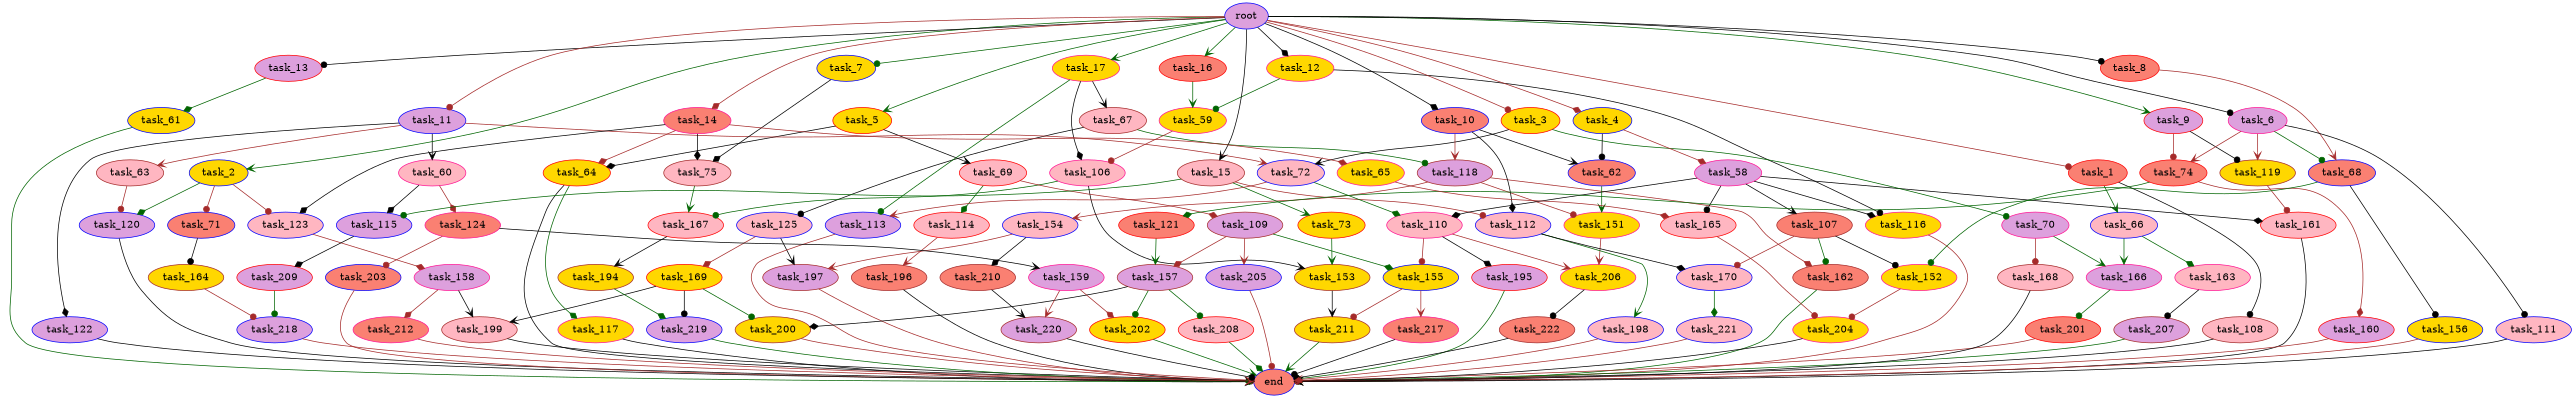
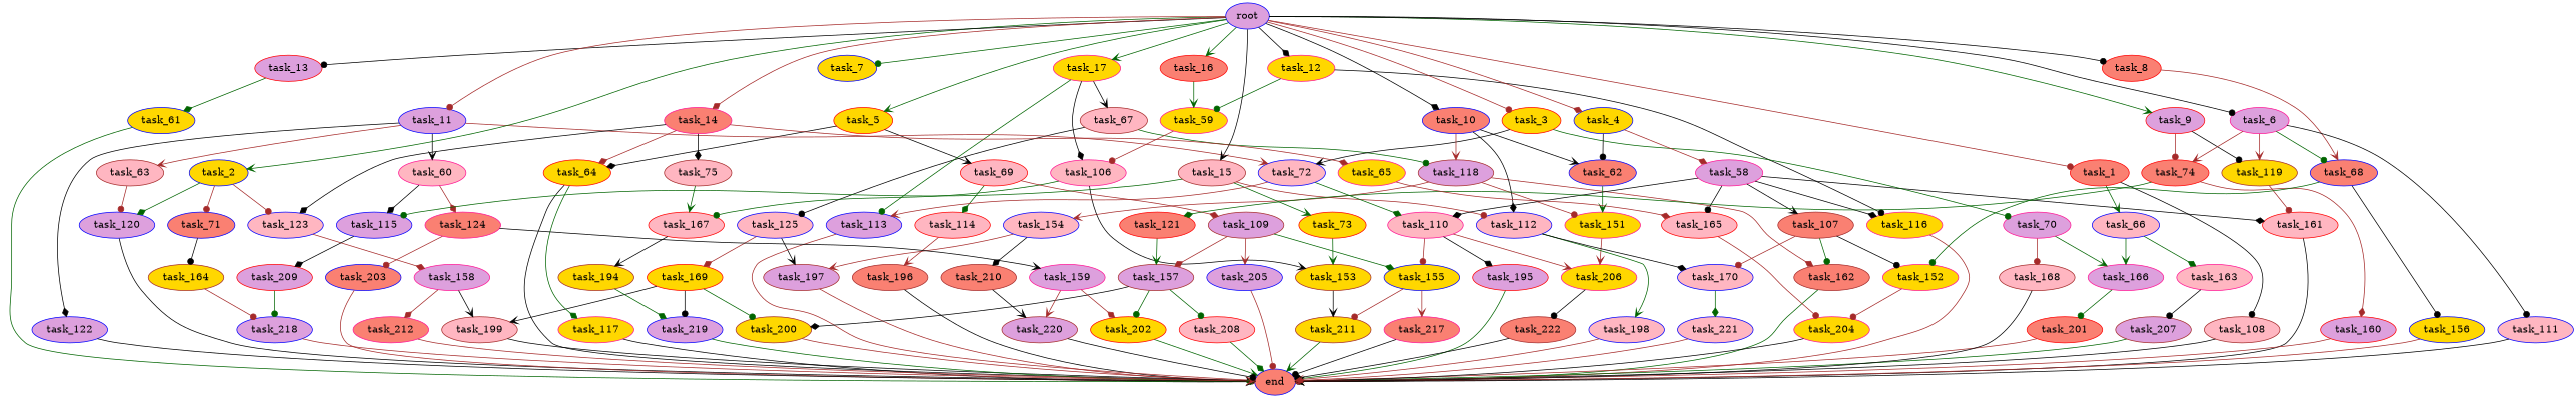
  digraph {
    node [color=blue fillcolor=gold style=filled]
    edge [arrowhead=dot color=black]
    task_67 [color=brown fillcolor=lightpink]
    task_118 [color=brown fillcolor=plum]
    task_125 [fillcolor=lightpink]
    task_151 [color=deeppink]
    task_154 [fillcolor=lightpink]
    task_162 [color=brown fillcolor=salmon]
    task_169 [color=red]
    task_197 [color=brown fillcolor=plum]
    task_12 [color=deeppink]
    task_116 [color=deeppink]
    task_59 [color=deeppink]
    end [fillcolor=salmon]
    task_106 [color=deeppink fillcolor=lightpink]
    task_201 [color=red fillcolor=salmon]
    task_5 [color=red]
    task_64 [color=red]
    task_69 [color=red fillcolor=lightpink]
    task_117 [color=deeppink]
    task_114 [color=red fillcolor=lightpink]
    task_109 [color=brown fillcolor=plum]
    task_211 [color=brown]
    task_217 [color=deeppink fillcolor=salmon]
    task_63 [color=brown fillcolor=lightpink]
    task_120 [fillcolor=plum]
    task_196 [color=brown fillcolor=salmon]
    task_164 [color=brown]
    task_218 [fillcolor=plum]
    task_203 [fillcolor=salmon]
    task_17 [color=deeppink]
    task_113 [fillcolor=plum]
    task_167 [color=red fillcolor=lightpink]
    task_153 [color=brown]
    task_2
    task_71 [fillcolor=salmon]
    task_123 [fillcolor=lightpink]
    task_158 [color=deeppink fillcolor=plum]
    task_121 [color=red fillcolor=salmon]
    task_157 [color=brown fillcolor=plum]
    task_200 [color=brown]
    task_202 [color=red]
    task_208 [color=red fillcolor=lightpink]
    task_13 [color=red fillcolor=plum]
    task_61
    task_161 [color=red fillcolor=lightpink]
    task_166 [color=deeppink fillcolor=plum]
    task_199 [color=brown fillcolor=lightpink]
    task_219 [fillcolor=plum]
    task_207 [color=brown fillcolor=plum]
    task_60 [color=deeppink fillcolor=lightpink]
    task_115 [fillcolor=plum]
    task_124 [color=deeppink fillcolor=salmon]
    task_209 [color=red fillcolor=plum]
    task_159 [color=deeppink fillcolor=plum]
    task_15 [color=brown fillcolor=lightpink]
    task_112 [fillcolor=lightpink]
    task_73 [color=red]
    task_198 [fillcolor=lightpink]
    task_170 [fillcolor=lightpink]
    task_163 [color=deeppink fillcolor=lightpink]
    task_58 [color=deeppink fillcolor=plum]
    task_165 [color=red fillcolor=lightpink]
    task_110 [color=deeppink fillcolor=lightpink]
    task_107 [color=brown fillcolor=salmon]
    task_204 [color=deeppink]
    task_155
    task_206 [color=deeppink]
    task_195 [color=red fillcolor=plum]
    task_152 [color=deeppink]
    task_11 [fillcolor=plum]
    task_72 [fillcolor=lightpink]
    task_122 [fillcolor=plum]
    task_194 [color=brown]
    task_156
    root [fillcolor=plum]
    task_9 [color=red fillcolor=plum]
    task_8 [color=red fillcolor=salmon]
    task_1 [color=red fillcolor=salmon]
    task_3 [color=red]
    task_7
    task_4
    task_16 [color=red fillcolor=salmon]
    task_6 [color=deeppink fillcolor=plum]
    task_10 [fillcolor=salmon]
    task_14 [color=deeppink fillcolor=salmon]
    task_119 [color=brown]
    task_74 [color=red fillcolor=salmon]
    task_68 [fillcolor=salmon]
    task_66 [fillcolor=lightpink]
    task_108 [color=brown fillcolor=lightpink]
    task_70 [color=deeppink fillcolor=plum]
    task_75 [color=brown fillcolor=lightpink]
    task_62 [fillcolor=salmon]
    task_111 [fillcolor=lightpink]
    task_65 [color=deeppink]
    task_205 [fillcolor=plum]
    task_160 [color=red fillcolor=plum]
    task_222 [color=brown fillcolor=salmon]
    task_168 [color=brown fillcolor=lightpink]
    task_212 [color=deeppink fillcolor=salmon]
    task_220 [color=brown fillcolor=plum]
    task_210 [color=brown fillcolor=salmon]
    task_221 [fillcolor=lightpink]
    task_67 -> task_118 [color=darkgreen]
    task_67 -> task_125
    task_118 -> task_151 [color=brown]
    task_118 -> task_154 [arrowhead=vee color=brown]
    task_118 -> task_162 [arrowhead=diamond color=brown]
    task_125 -> task_169 [arrowhead=diamond color=brown]
    task_125 -> task_197 [arrowhead=vee]
    task_151 -> task_206 [arrowhead=vee color=brown]
    task_154 -> task_197 [arrowhead=vee color=brown]
    task_154 -> task_210 [arrowhead=diamond]
    task_162 -> end [arrowhead=diamond color=darkgreen]
    task_169 -> task_200 [color=darkgreen]
    task_169 -> task_199 [arrowhead=vee]
    task_169 -> task_219
    task_197 -> end [arrowhead=diamond color=brown]
    task_12 -> task_116
    task_12 -> task_59 [color=darkgreen]
    task_116 -> end [arrowhead=vee color=brown]
    task_59 -> task_106 [color=brown]
    task_106 -> task_167 [color=darkgreen]
    task_106 -> task_153 [arrowhead=vee]
    task_201 -> end [arrowhead=diamond color=brown]
    task_5 -> task_64 [arrowhead=diamond]
    task_5 -> task_69 [arrowhead=vee]
    task_64 -> end [arrowhead=diamond]
    task_64 -> task_117 [arrowhead=diamond color=darkgreen]
    task_69 -> task_114 [arrowhead=diamond color=darkgreen]
    task_69 -> task_109 [arrowhead=diamond color=brown]
    task_117 -> end [arrowhead=vee]
    task_114 -> task_196 [arrowhead=vee color=brown]
    task_109 -> task_157 [arrowhead=diamond color=brown]
    task_109 -> task_155 [arrowhead=diamond color=darkgreen]
    task_109 -> task_205 [arrowhead=vee color=brown]
    task_211 -> end [arrowhead=vee color=darkgreen]
    task_217 -> end
    task_63 -> task_120 [color=brown]
    task_120 -> end
    task_196 -> end [arrowhead=vee]
    task_164 -> task_218 [color=brown]
    task_218 -> end [arrowhead=vee color=brown]
    task_203 -> end [arrowhead=diamond color=brown]
    task_17 -> task_67 [arrowhead=vee]
    task_17 -> task_106 [arrowhead=diamond]
    task_17 -> task_113 [color=darkgreen]
    task_113 -> end [color=brown]
    task_167 -> task_194 [arrowhead=vee]
    task_153 -> task_211 [arrowhead=vee]
    task_2 -> task_120 [arrowhead=diamond color=darkgreen]
    task_2 -> task_71 [color=brown]
    task_2 -> task_123 [color=brown]
    task_71 -> task_164
    task_123 -> task_158 [arrowhead=diamond color=brown]
    task_158 -> task_199 [arrowhead=vee]
    task_158 -> task_212 [arrowhead=diamond color=brown]
    task_121 -> task_157 [arrowhead=vee color=darkgreen]
    task_157 -> task_200 [arrowhead=diamond]
    task_157 -> task_202 [color=darkgreen]
    task_157 -> task_208 [color=darkgreen]
    task_200 -> end [color=brown]
    task_202 -> end [arrowhead=vee color=darkgreen]
    task_208 -> end [arrowhead=diamond color=darkgreen]
    task_13 -> task_61 [arrowhead=diamond color=darkgreen]
    task_61 -> end [arrowhead=diamond color=darkgreen]
    task_161 -> end
    task_166 -> task_201 [color=darkgreen]
    task_199 -> end [arrowhead=diamond]
    task_219 -> end [arrowhead=diamond color=darkgreen]
    task_207 -> end [arrowhead=vee color=darkgreen]
    task_60 -> task_115 [arrowhead=diamond]
    task_60 -> task_124 [arrowhead=diamond color=brown]
    task_115 -> task_209 [arrowhead=diamond]
    task_124 -> task_203 [color=brown]
    task_124 -> task_159 [arrowhead=vee]
    task_209 -> task_218 [color=darkgreen]
    task_159 -> task_202 [arrowhead=diamond color=brown]
    task_159 -> task_220 [arrowhead=vee color=brown]
    task_15 -> task_115 [color=darkgreen]
    task_15 -> task_112 [color=brown]
    task_15 -> task_73 [arrowhead=vee color=darkgreen]
    task_112 -> task_198 [arrowhead=vee color=darkgreen]
    task_112 -> task_170 [arrowhead=diamond]
    task_73 -> task_153 [arrowhead=vee color=darkgreen]
    task_198 -> end [arrowhead=vee color=brown]
    task_170 -> task_221 [arrowhead=diamond color=darkgreen]
    task_163 -> task_207
    task_58 -> task_116 [arrowhead=diamond]
    task_58 -> task_161 [arrowhead=diamond]
    task_58 -> task_165
    task_58 -> task_110 [arrowhead=diamond]
    task_58 -> task_107 [arrowhead=vee]
    task_165 -> task_204 [color=brown]
    task_110 -> task_155 [color=brown]
    task_110 -> task_206 [arrowhead=vee color=brown]
    task_110 -> task_195 [arrowhead=diamond]
    task_107 -> task_162 [color=darkgreen]
    task_107 -> task_170 [color=brown]
    task_107 -> task_152
    task_204 -> end [arrowhead=diamond]
    task_155 -> task_211 [color=brown]
    task_155 -> task_217 [arrowhead=vee color=brown]
    task_206 -> task_222
    task_195 -> end [color=darkgreen]
    task_152 -> task_204 [color=brown]
    task_11 -> task_63 [arrowhead=vee color=brown]
    task_11 -> task_60 [arrowhead=vee]
    task_11 -> task_72 [arrowhead=vee color=brown]
    task_11 -> task_122 [arrowhead=diamond]
    task_72 -> task_113 [arrowhead=vee color=brown]
    task_72 -> task_110 [arrowhead=diamond color=darkgreen]
    task_122 -> end [arrowhead=vee]
    task_194 -> task_219 [arrowhead=diamond color=darkgreen]
    task_156 -> end [arrowhead=diamond color=brown]
    root -> task_12 [arrowhead=diamond]
    root -> task_5 [arrowhead=vee color=darkgreen]
    root -> task_17 [arrowhead=vee color=darkgreen]
    root -> task_2 [arrowhead=vee color=darkgreen]
    root -> task_13
    root -> task_15 [arrowhead=vee]
    root -> task_11 [color=brown]
    root -> task_9 [arrowhead=vee color=darkgreen]
    root -> task_8
    root -> task_1 [color=brown]
    root -> task_3 [color=brown]
    root -> task_7 [color=darkgreen]
    root -> task_4 [arrowhead=diamond color=brown]
    root -> task_16 [arrowhead=vee color=darkgreen]
    root -> task_6
    root -> task_10 [arrowhead=diamond]
    root -> task_14 [arrowhead=diamond color=brown]
    task_9 -> task_119
    task_9 -> task_74 [color=brown]
    task_8 -> task_68 [arrowhead=vee color=brown]
    task_1 -> task_66 [arrowhead=vee color=darkgreen]
    task_1 -> task_108
    task_3 -> task_72 [arrowhead=vee]
    task_3 -> task_70 [color=darkgreen]
-   task_7 -> task_75 [arrowhead=diamond]
    task_4 -> task_58 [arrowhead=diamond color=brown]
    task_4 -> task_62
    task_16 -> task_59 [arrowhead=vee color=darkgreen]
    task_6 -> task_119 [arrowhead=vee color=brown]
    task_6 -> task_74 [arrowhead=vee color=brown]
    task_6 -> task_68 [color=darkgreen]
    task_6 -> task_111
    task_10 -> task_118 [arrowhead=vee color=brown]
    task_10 -> task_112 [arrowhead=diamond]
    task_10 -> task_62 [arrowhead=vee]
    task_14 -> task_64 [arrowhead=diamond color=brown]
    task_14 -> task_123 [arrowhead=diamond]
    task_14 -> task_75 [arrowhead=diamond]
    task_14 -> task_65 [arrowhead=diamond color=brown]
    task_119 -> task_161 [color=brown]
    task_74 -> task_121 [arrowhead=diamond color=darkgreen]
    task_74 -> task_160 [arrowhead=diamond color=brown]
    task_68 -> task_152 [color=darkgreen]
    task_68 -> task_156
    task_66 -> task_166 [arrowhead=vee color=darkgreen]
    task_66 -> task_163 [arrowhead=diamond color=darkgreen]
    task_108 -> end [arrowhead=vee]
    task_70 -> task_166 [arrowhead=vee color=darkgreen]
    task_70 -> task_168 [color=brown]
    task_75 -> task_167 [arrowhead=vee color=darkgreen]
    task_62 -> task_151 [arrowhead=vee color=darkgreen]
    task_111 -> end [arrowhead=vee]
    task_65 -> task_165 [arrowhead=diamond color=brown]
    task_205 -> end [color=brown]
    task_160 -> end [color=brown]
    task_222 -> end
    task_168 -> end [arrowhead=vee]
    task_212 -> end [arrowhead=vee color=brown]
    task_220 -> end
    task_210 -> task_220 [arrowhead=vee]
    task_221 -> end [arrowhead=diamond color=brown]
  }
